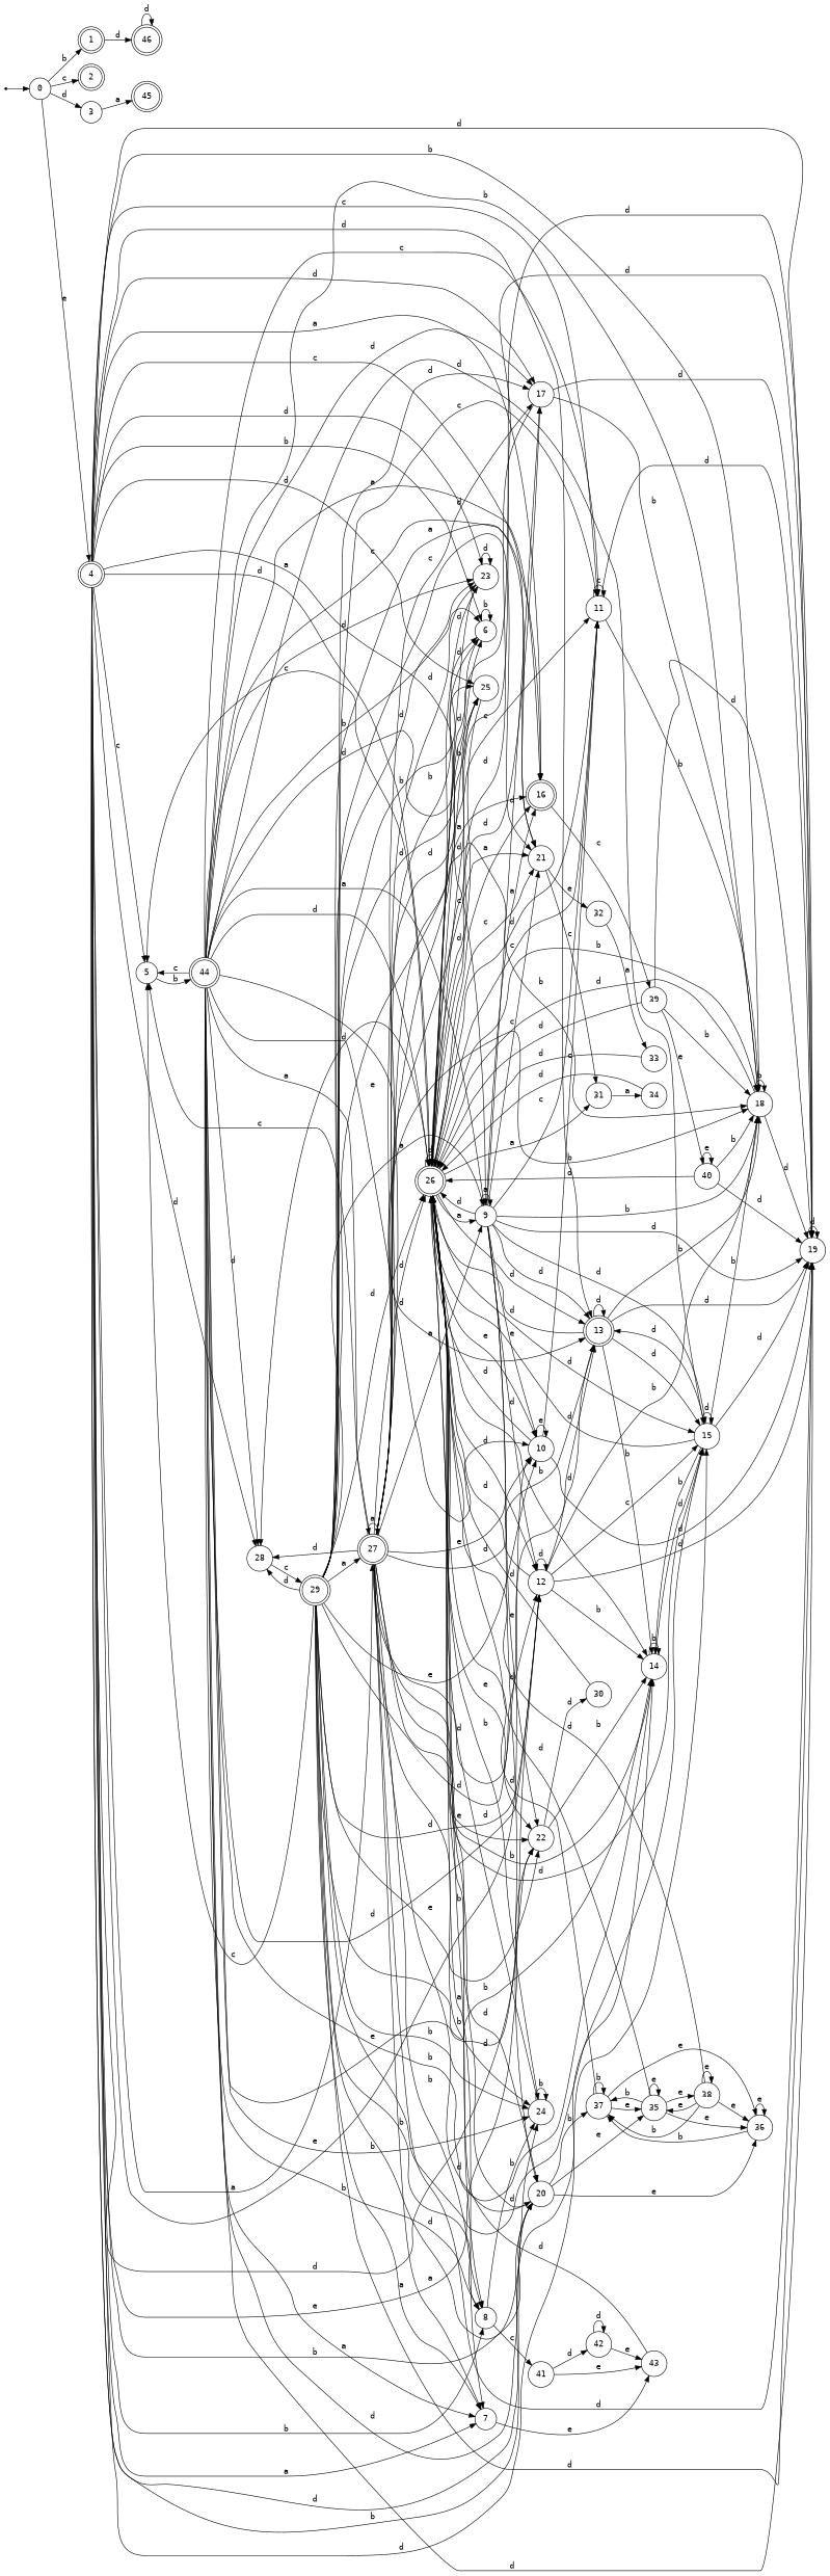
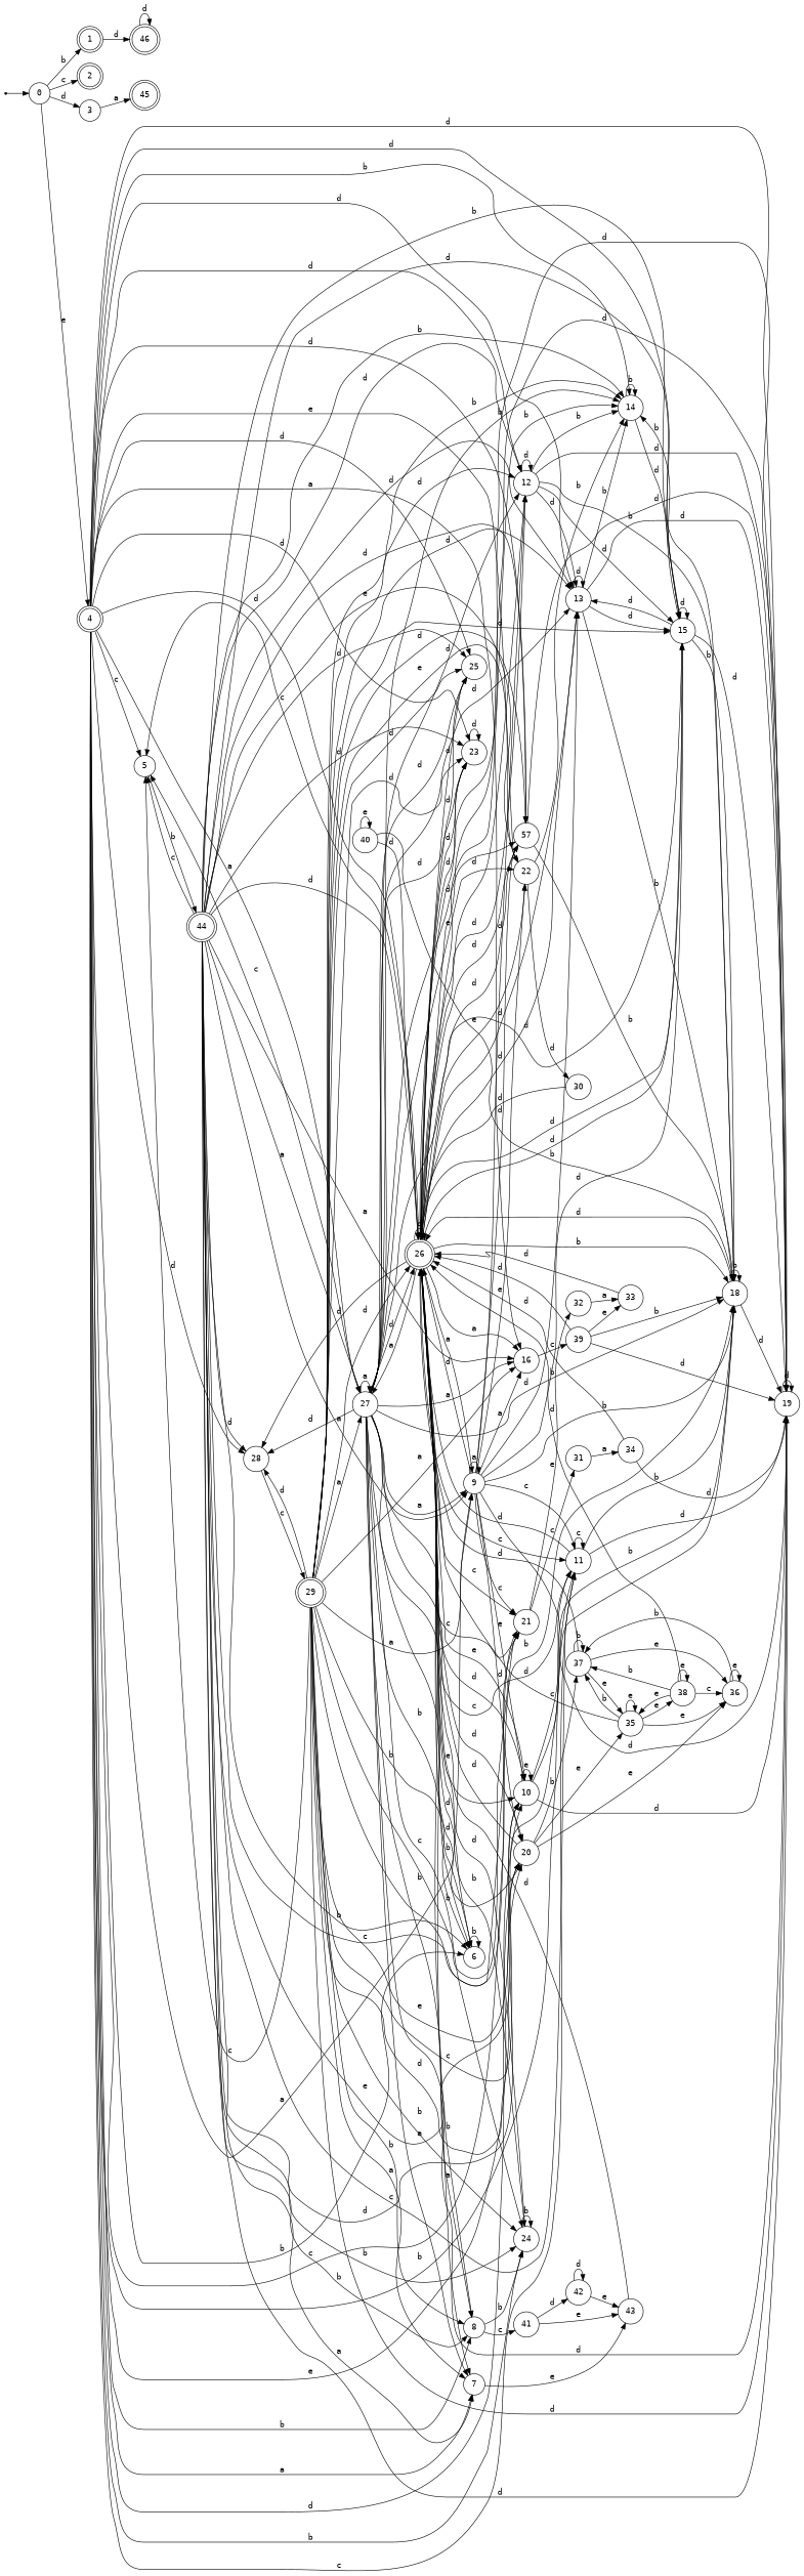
  digraph {
    fontname="DejaVu Sans Mono"
    rankdir=LR
    node [fontname="DejaVu Sans Mono" shape=circle]
    edge [fontname="DejaVu Sans Mono"]
    dummy0 [shape=point]
    0
    1 [shape=doublecircle]
    2 [shape=doublecircle]
    3
    4 [shape=doublecircle]
    46 [shape=doublecircle]
    45 [shape=doublecircle]
    5
    6
    7
    8
    9
    10
    11
    12
-   13 [shape=doublecircle]
+   13
    14
    15
-   16 [shape=doublecircle]
-   17
+   16
+   17 [label=57]
    18
    19
    20
    21
    22
    23
    24
    25
    26 [shape=doublecircle]
-   27 [shape=doublecircle]
+   27
    28
    44 [shape=doublecircle]
    43
    41
    39
    35
    36
    37
    31
    32
    30
    29 [shape=doublecircle]
    42
    40
    38
    34
    33
    dummy0 -> 0
    0 -> 1 [label=b]
    0 -> 2 [label=c]
    0 -> 3 [label=d]
    0 -> 4 [label=e]
    1 -> 46 [label=d]
    3 -> 45 [label=a]
    4 -> 5 [label=c]
    4 -> 6 [label=b]
    4 -> 7 [label=a]
    4 -> 8 [label=b]
    4 -> 9 [label=a]
    4 -> 10 [label=e]
    4 -> 11 [label=c]
    4 -> 12 [label=d]
    4 -> 13 [label=d]
    4 -> 14 [label=b]
    4 -> 15 [label=d]
    4 -> 16 [label=a]
    4 -> 17 [label=d]
    4 -> 18 [label=b]
    4 -> 19 [label=d]
    4 -> 20 [label=d]
    4 -> 21 [label=c]
    4 -> 22 [label=e]
    4 -> 23 [label=d]
    4 -> 24 [label=b]
    4 -> 25 [label=d]
    4 -> 26 [label=d]
    4 -> 27 [label=a]
    4 -> 28 [label=d]
    46 -> 46 [label=d]
    5 -> 44 [label=b]
    6 -> 6 [label=b]
    6 -> 26 [label=d]
    7 -> 43 [label=e]
    8 -> 24 [label=b]
    8 -> 41 [label=c]
    9 -> 9 [label=a]
    9 -> 10 [label=e]
    9 -> 11 [label=c]
    9 -> 12 [label=d]
    9 -> 13 [label=d]
    9 -> 15 [label=d]
    9 -> 16 [label=a]
    9 -> 17 [label=d]
    9 -> 18 [label=b]
    9 -> 19 [label=d]
    9 -> 20 [label=d]
    9 -> 21 [label=c]
    9 -> 22 [label=e]
    9 -> 26 [label=d]
    10 -> 10 [label=e]
    10 -> 11 [label=c]
+   10 -> 18 [label=b]
    10 -> 19 [label=d]
    10 -> 26 [label=d]
    11 -> 11 [label=c]
    11 -> 18 [label=b]
    11 -> 19 [label=d]
    11 -> 26 [label=d]
    12 -> 12 [label=d]
    12 -> 13 [label=d]
    12 -> 14 [label=b]
-   12 -> 15 [label=c]
+   12 -> 15 [label=d]
    12 -> 18 [label=b]
    12 -> 19 [label=d]
    12 -> 26 [label=d]
    13 -> 13 [label=d]
    13 -> 14 [label=b]
    13 -> 15 [label=d]
    13 -> 18 [label=b]
    13 -> 19 [label=d]
    13 -> 26 [label=d]
    14 -> 14 [label=b]
    14 -> 15 [label=d]
    15 -> 13 [label=d]
    15 -> 14 [label=b]
    15 -> 15 [label=d]
    15 -> 18 [label=b]
    15 -> 19 [label=d]
    15 -> 26 [label=d]
    16 -> 39 [label=c]
    17 -> 18 [label=b]
    17 -> 19 [label=d]
    17 -> 26 [label=d]
    18 -> 18 [label=b]
    18 -> 19 [label=d]
    18 -> 26 [label=d]
    19 -> 19 [label=d]
    19 -> 26 [label=d]
    20 -> 26 [label=d]
    20 -> 35 [label=e]
    20 -> 36 [label=e]
    20 -> 37 [label=b]
    21 -> 31 [label=c]
    21 -> 32 [label=e]
    22 -> 14 [label=b]
    22 -> 30 [label=d]
    23 -> 23 [label=d]
    23 -> 26 [label=d]
    24 -> 24 [label=b]
    24 -> 26 [label=d]
    25 -> 26 [label=d]
    26 -> 5 [label=c]
    26 -> 6 [label=b]
    26 -> 7 [label=a]
    26 -> 8 [label=b]
    26 -> 9 [label=a]
    26 -> 10 [label=e]
    26 -> 11 [label=c]
    26 -> 12 [label=d]
    26 -> 13 [label=d]
    26 -> 14 [label=b]
    26 -> 15 [label=d]
    26 -> 16 [label=a]
    26 -> 17 [label=d]
    26 -> 18 [label=b]
    26 -> 19 [label=d]
    26 -> 20 [label=d]
    26 -> 21 [label=c]
    26 -> 22 [label=e]
    26 -> 23 [label=d]
    26 -> 24 [label=b]
    26 -> 25 [label=d]
    26 -> 26 [label=d]
-   26 -> 31 [label=a]
+   26 -> 27 [label=a]
    26 -> 28 [label=d]
    27 -> 5 [label=c]
    27 -> 6 [label=b]
    27 -> 7 [label=a]
    27 -> 8 [label=b]
    27 -> 9 [label=a]
    27 -> 10 [label=e]
    27 -> 11 [label=c]
    27 -> 12 [label=d]
    27 -> 13 [label=d]
    27 -> 14 [label=b]
    27 -> 15 [label=d]
    27 -> 16 [label=a]
    27 -> 17 [label=d]
    27 -> 18 [label=b]
    27 -> 19 [label=d]
    27 -> 20 [label=d]
    27 -> 21 [label=c]
    27 -> 22 [label=e]
    27 -> 23 [label=d]
    27 -> 24 [label=b]
    27 -> 25 [label=d]
    27 -> 26 [label=d]
    27 -> 27 [label=a]
    27 -> 28 [label=d]
    28 -> 29 [label=c]
    44 -> 5 [label=c]
    44 -> 6 [label=b]
    44 -> 7 [label=a]
    44 -> 8 [label=b]
    44 -> 9 [label=a]
    44 -> 10 [label=e]
    44 -> 11 [label=c]
    44 -> 12 [label=d]
    44 -> 13 [label=d]
    44 -> 14 [label=b]
    44 -> 15 [label=d]
    44 -> 16 [label=a]
    44 -> 17 [label=d]
    44 -> 18 [label=b]
    44 -> 19 [label=d]
    44 -> 20 [label=d]
    44 -> 21 [label=c]
    44 -> 22 [label=e]
    44 -> 23 [label=d]
    44 -> 24 [label=b]
    44 -> 25 [label=d]
    44 -> 26 [label=d]
    44 -> 27 [label=a]
    44 -> 28 [label=d]
    43 -> 26 [label=d]
    41 -> 43 [label=e]
    41 -> 42 [label=d]
    39 -> 18 [label=b]
    39 -> 19 [label=d]
    39 -> 26 [label=d]
-   39 -> 40 [label=e]
+   39 -> 33 [label=e]
    35 -> 26 [label=d]
    35 -> 35 [label=e]
    35 -> 36 [label=e]
    35 -> 37 [label=b]
    35 -> 38 [label=e]
    36 -> 36 [label=e]
    36 -> 37 [label=b]
    37 -> 26 [label=d]
    37 -> 35 [label=e]
    37 -> 36 [label=e]
    37 -> 37 [label=b]
    31 -> 34 [label=a]
    32 -> 33 [label=a]
    30 -> 26 [label=d]
    29 -> 5 [label=c]
    29 -> 6 [label=b]
    29 -> 7 [label=a]
    29 -> 8 [label=b]
    29 -> 9 [label=a]
    29 -> 10 [label=e]
    29 -> 11 [label=c]
    29 -> 12 [label=d]
    29 -> 13 [label=d]
    29 -> 14 [label=b]
    29 -> 15 [label=d]
    29 -> 16 [label=a]
    29 -> 17 [label=d]
    29 -> 18 [label=b]
    29 -> 19 [label=d]
    29 -> 20 [label=d]
    29 -> 21 [label=c]
    29 -> 22 [label=e]
    29 -> 23 [label=d]
    29 -> 24 [label=b]
    29 -> 25 [label=d]
    29 -> 26 [label=d]
    29 -> 27 [label=a]
    29 -> 28 [label=d]
    42 -> 43 [label=e]
    42 -> 42 [label=d]
    40 -> 18 [label=b]
-   40 -> 19 [label=d]
+   34 -> 19 [label=d]
    40 -> 26 [label=d]
    40 -> 40 [label=e]
    38 -> 26 [label=d]
    38 -> 35 [label=e]
-   38 -> 36 [label=e]
+   38 -> 36 [label=c]
    38 -> 37 [label=b]
    38 -> 38 [label=e]
    34 -> 26 [label=d]
    33 -> 26 [label=d]
  }
